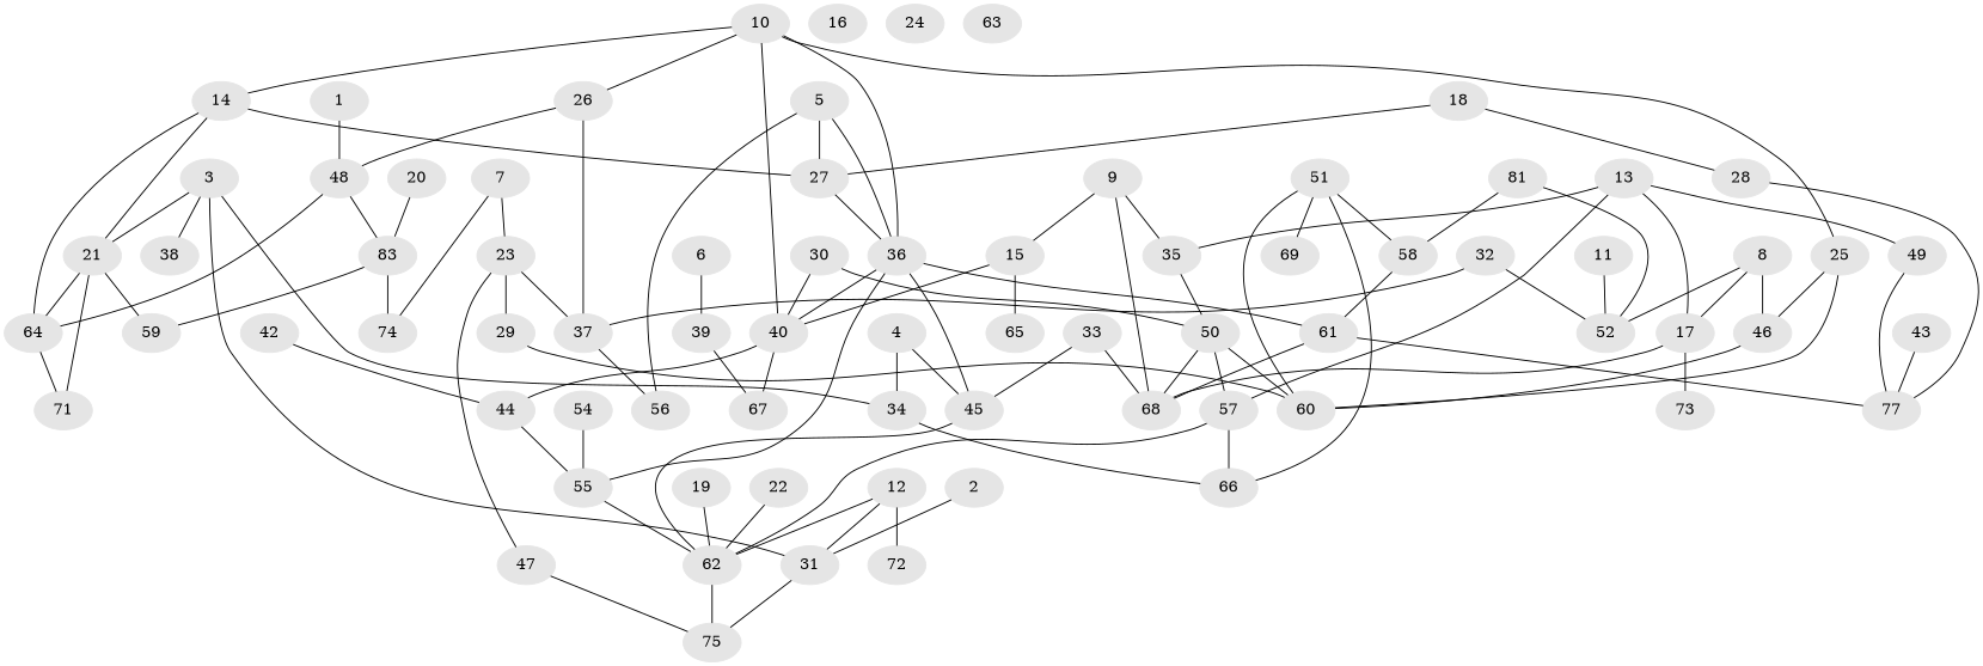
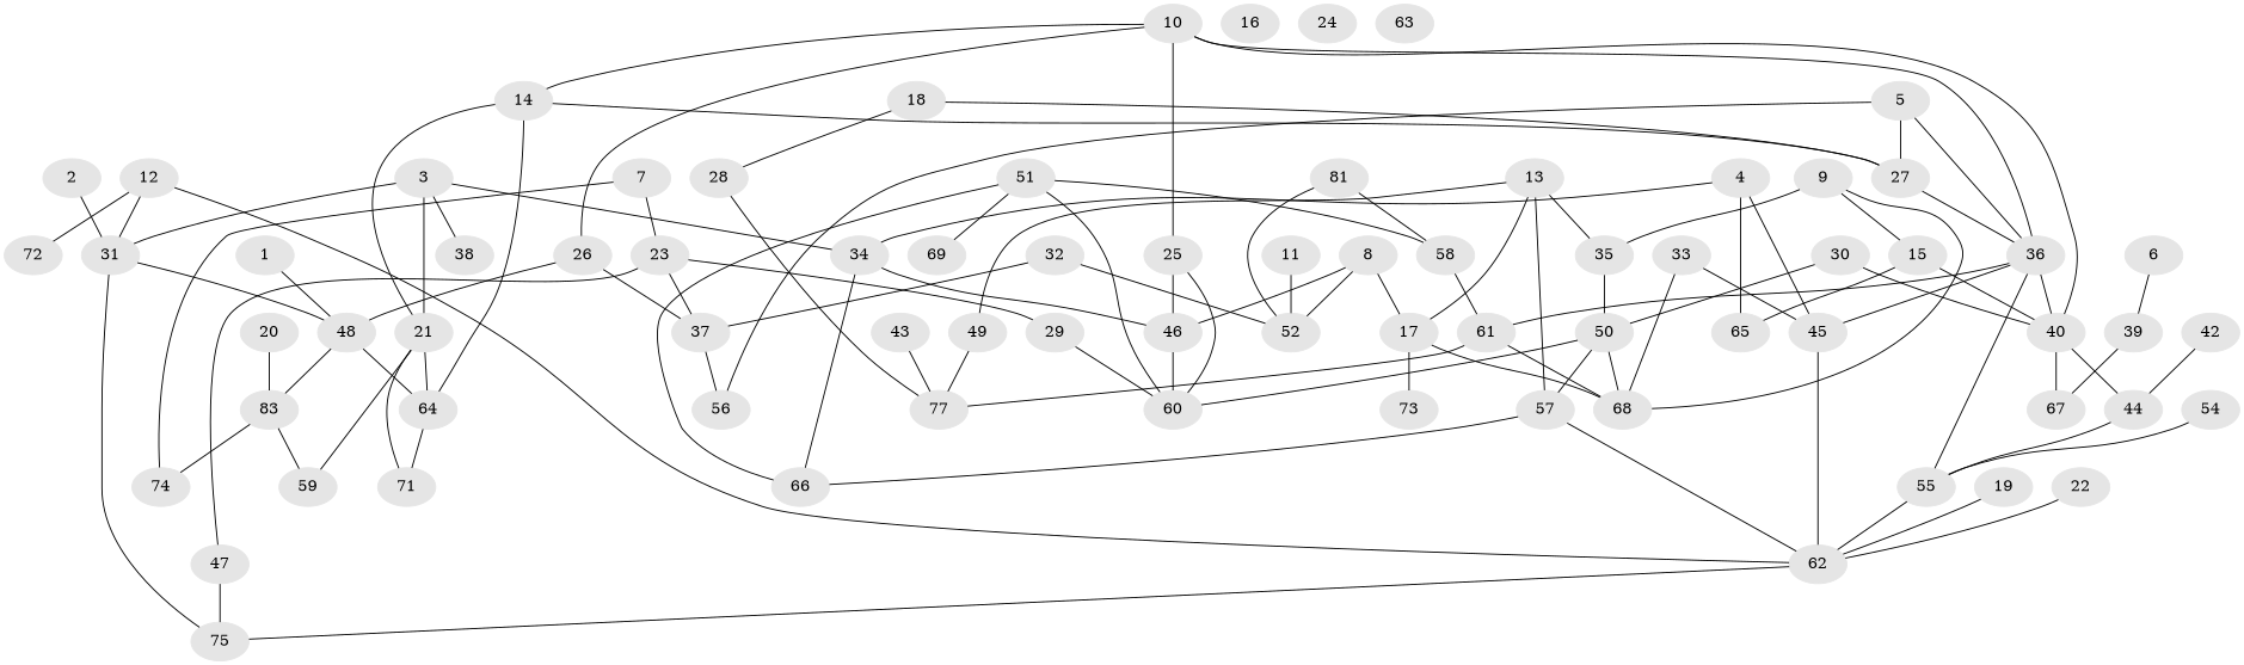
  graph {
    node [color=gray90 style=filled]
    1
    48
    64
    n4 [label=83]
    2
    31
    3
    21
    34
    38
    59
    71
    75
    46
    66
    4
    45
    65
    n19 [label=77]
    28
    62
    5
    27
    36
    56
    40
    55
    61
    6
    39
    67
    7
    23
    74
    29
    37
    47
    8
    17
    52
    68
    73
    60
    9
    15
    35
    50
    10
    14
    25
    26
    44
    11
    12
    72
    13
    49
    57
    16
    18
    19
    20
    22
    24
    30
    32
    33
    n68 [label=81]
    58
    42
    43
    51
    69
    54
    63
    1 -- 48
    48 -- 64
    48 -- n4
    64 -- 71
    n4 -- 59
    n4 -- 74
    2 -- 31
+   31 -- 48
    31 -- 75
    3 -- 31
    3 -- 21
    3 -- 34
    3 -- 38
    21 -- 64
    21 -- 59
    21 -- 71
+   34 -- 46
    34 -- 66
    46 -- 60
    4 -- 34
    4 -- 45
+   4 -- 65
    45 -- 62
    28 -- n19
    62 -- 75
    5 -- 27
    5 -- 36
    5 -- 56
    27 -- 36
    36 -- 45
    36 -- 40
    36 -- 55
    36 -- 61
    40 -- 67
    40 -- 44
    55 -- 62
    61 -- n19
    61 -- 68
    6 -- 39
    39 -- 67
    7 -- 23
    7 -- 74
    23 -- 29
    23 -- 37
    23 -- 47
    29 -- 60
    37 -- 56
    47 -- 75
    8 -- 46
    8 -- 17
    8 -- 52
    17 -- 68
    17 -- 73
    9 -- 68
    9 -- 15
    9 -- 35
    15 -- 65
    15 -- 40
    35 -- 50
    50 -- 68
    50 -- 60
    50 -- 57
    10 -- 36
    10 -- 40
    10 -- 14
    10 -- 25
    10 -- 26
    14 -- 64
    14 -- 21
    14 -- 27
    25 -- 46
    25 -- 60
    26 -- 48
    26 -- 37
    44 -- 55
    11 -- 52
    12 -- 31
    12 -- 62
    12 -- 72
    13 -- 17
    13 -- 35
    13 -- 49
    13 -- 57
    49 -- n19
    57 -- 66
    57 -- 62
    18 -- 28
    18 -- 27
    19 -- 62
    20 -- n4
    22 -- 62
    30 -- 40
    30 -- 50
    32 -- 37
    32 -- 52
    33 -- 45
    33 -- 68
    n68 -- 52
    n68 -- 58
    58 -- 61
    42 -- 44
    43 -- n19
    51 -- 66
    51 -- 60
    51 -- 58
    51 -- 69
    54 -- 55
  }
